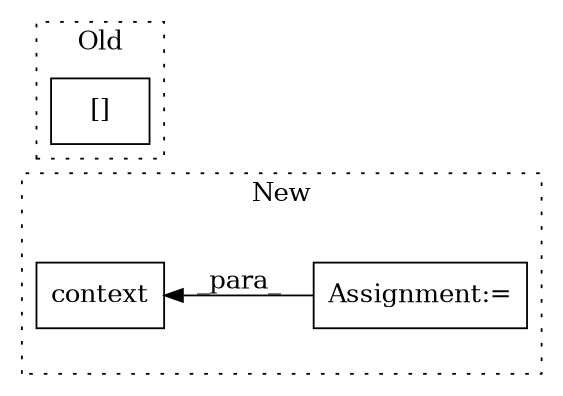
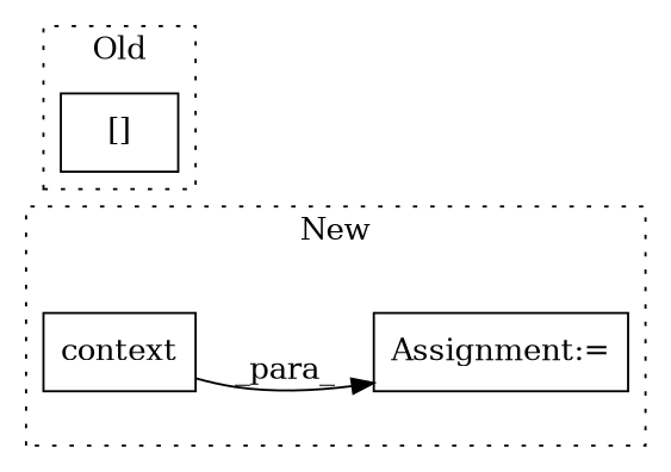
  digraph {
    rankdir=LR
    node [shape=box]
    n1 [a=32 l="8,1" label=context s="2872,2881"]
    n2 [a=7 l=1 label="Assignment:=" s=2850]
    n3 [a=2 l="3,1" label="[]" s="3287,3291"]
    subgraph cluster_1 {
      label=New
      style=dotted
      n1
      n2
    }
    subgraph cluster_2 {
      label=Old
      style=dotted
      n3
    }
-   n2 -> n1 [label=_para_]
+   n1 -> n2 [label=_para_]
  }
